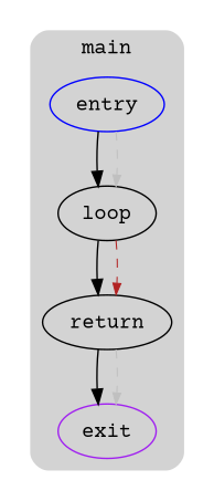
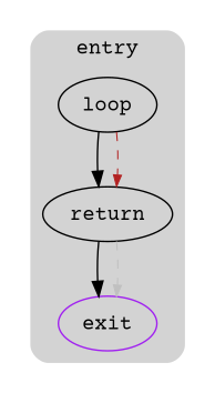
  digraph {
    compound=true
    fontname="Courier Prime"
    node [fontname="Courier Prime" shape=oval]
    edge [color=black fontname="Courier Prime"]
-   n1 [color=blue label=entry rank=source]
    n2 [label=loop]
    n3 [label=return]
    n4 [color=purple label=exit rank=sink shape=""]
    subgraph cluster_1 {
      peripheries=0
      subgraph cluster_2 {
        bgcolor=lightgray
        color=darkgray
-       label=main
+       label=entry
        peripheries=0
        style=rounded
-       n1
        n2
        n3
        n4
      }
    }
-   n1 -> n2
-   n1 -> n2 [arrowsize=0.75 color=gray constraint=false penwidth=0.75 style=dashed]
    n2 -> n3
    n2 -> n3 [arrowsize=0.75 color=firebrick constraint=false penwidth=0.75 style=dashed]
    n3 -> n4
    n3 -> n4 [arrowsize=0.75 color=gray constraint=false penwidth=0.75 style=dashed]
  }
